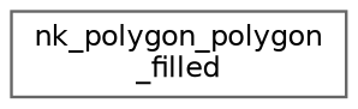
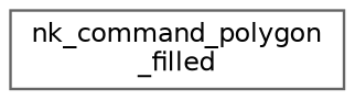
  digraph {
    rankdir=LR
-   n1 [color=grey40 fillcolor=white fontname=Helvetica fontsize=10 height=0.2 label="nk_polygon_polygon\l_filled" shape=box style=filled width=0.4]
+   n1 [color=grey40 fillcolor=white fontname=Helvetica fontsize=10 height=0.2 label="nk_command_polygon\l_filled" shape=box style=filled width=0.4]
  }
